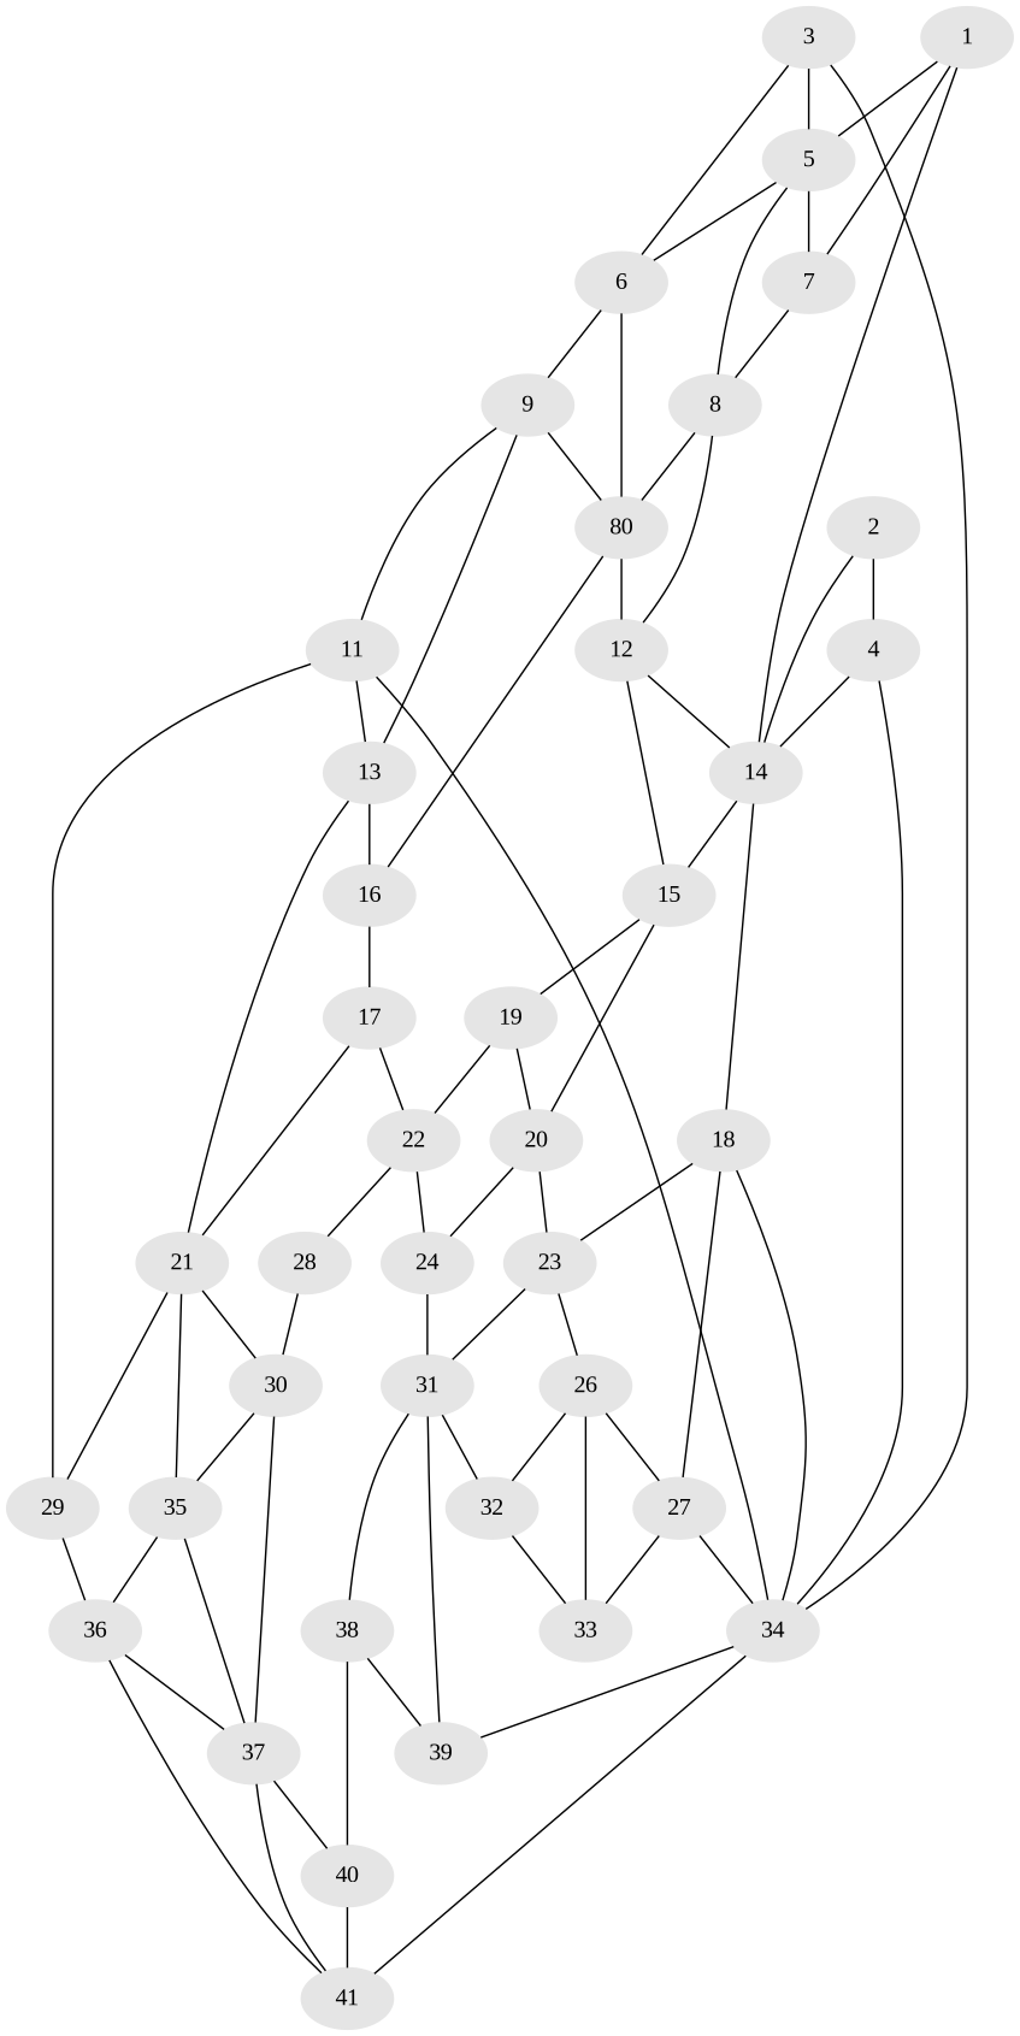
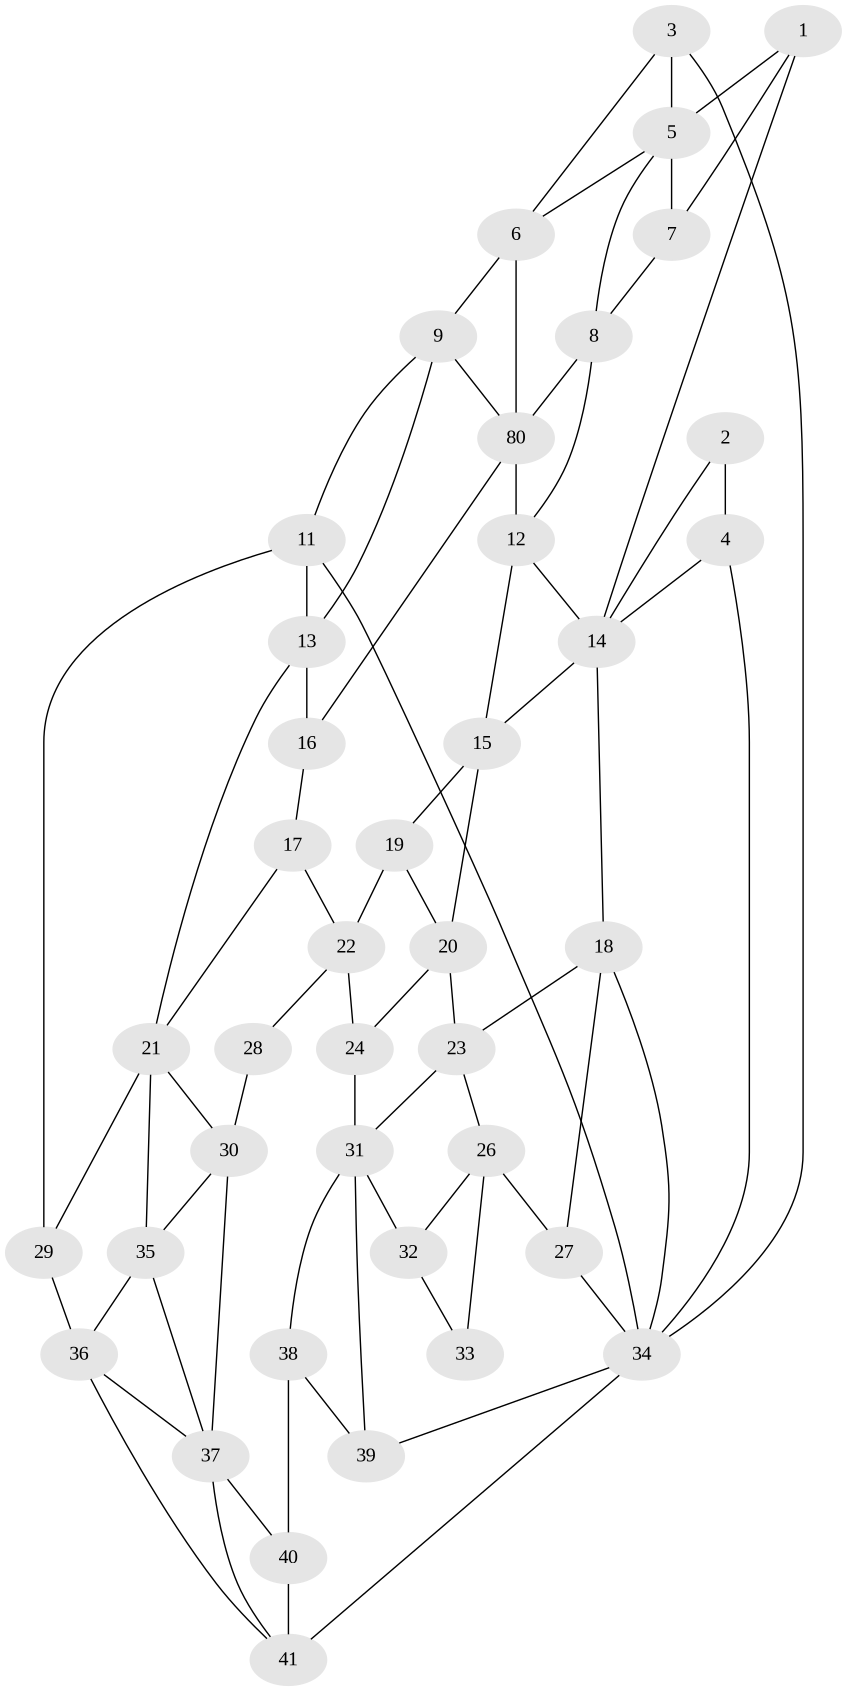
  graph {
    fontname="Liberation Serif"
    node [color=gray90 fontname="Liberation Serif" style=filled]
    edge [fontname="Liberation Serif" weight=1.0]
    1
    5
    7
    14
    6
    8
    15
    18
    2
    4
    34
    3
    9
    n14 [label=80]
    39
    41
    12
    11
    13
    16
    29
    21
    17
    36
    19
    20
    30
    35
    23
    27
    22
    24
    28
    26
    31
    33
    37
    32
    38
    40
    1 -- 5
    1 -- 7
    1 -- 14
    5 -- 7 [weight=2.0]
    5 -- 6
    5 -- 8
    7 -- 8
    14 -- 15
    14 -- 18
    6 -- 9 [weight=2.0]
    6 -- n14
    8 -- n14 [weight=2.0]
    8 -- 12
    15 -- 19 [weight=2.0]
    15 -- 20
    18 -- 34
    18 -- 23
    18 -- 27 [weight=2.0]
    2 -- 14
    2 -- 4 [weight=2.0]
    4 -- 14
    4 -- 34
    34 -- 39
    34 -- 41 [weight=2.0]
    3 -- 5
    3 -- 6 [weight=2.0]
    3 -- 34 [weight=2.0]
    9 -- n14
    9 -- 11
    9 -- 13
    n14 -- 12
    n14 -- 16
    12 -- 14
    12 -- 15 [weight=2.0]
    11 -- 34
    11 -- 13
    11 -- 29
    13 -- 16 [weight=2.0]
    13 -- 21
    16 -- 17
    29 -- 36 [weight=2.0]
    21 -- 29
    21 -- 30
    21 -- 35
    17 -- 21
    17 -- 22
    36 -- 41
    36 -- 37
    19 -- 20
    19 -- 22 [weight=2.0]
    20 -- 23 [weight=2.0]
    20 -- 24 [weight=2.0]
    30 -- 35
    30 -- 37
    35 -- 36
    35 -- 37
    23 -- 26
    23 -- 31
    27 -- 34
-   27 -- 33 [weight=2.0]
    22 -- 24
    22 -- 28
    24 -- 31
    28 -- 30 [weight=2.0]
    26 -- 27
    26 -- 33 [weight=2.0]
    26 -- 32
    31 -- 39
    31 -- 32
    31 -- 38
    37 -- 41
    37 -- 40
    32 -- 33 [weight=2.0]
    38 -- 39 [weight=2.0]
    38 -- 40 [weight=2.0]
    40 -- 41
  }
